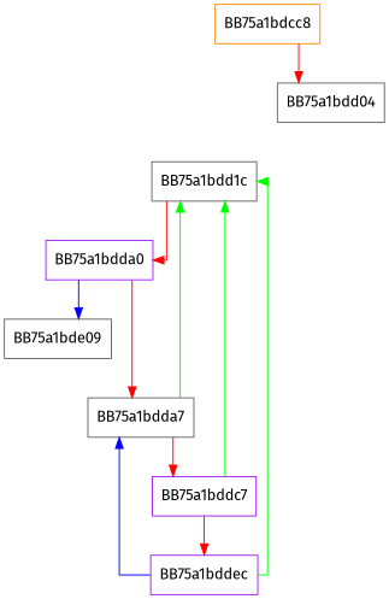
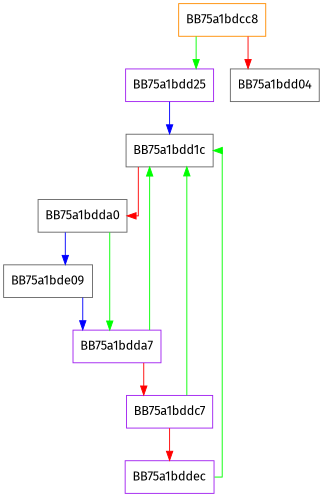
  digraph {
    fontname="Fira Sans"
    splines=ortho
    node [color=gray40 fontname="Fira Sans" shape=box]
    edge [color=red fontname="Fira Sans"]
    BB75a1bdcc8 [color=darkorange]
+   BB75a1bdd25 [color=purple]
    BB75a1bdd04
    n4 [label=BB75a1bdd1c]
-   BB75a1bdda0 [color=purple]
+   BB75a1bdda0
    BB75a1bde09
-   BB75a1bdda7
+   BB75a1bdda7 [color=purple]
    BB75a1bddc7 [color=purple]
    BB75a1bddec [color=purple]
+   BB75a1bdcc8 -> BB75a1bdd25 [color=green]
    BB75a1bdcc8 -> BB75a1bdd04
+   BB75a1bdd25 -> n4 [color=blue]
    n4 -> BB75a1bdda0
    BB75a1bdda0 -> BB75a1bde09 [color=blue]
-   BB75a1bdda0 -> BB75a1bdda7
-   BB75a1bddec -> BB75a1bdda7 [color=blue]
+   BB75a1bdda0 -> BB75a1bdda7 [color=green]
+   BB75a1bde09 -> BB75a1bdda7 [color=blue]
    BB75a1bdda7 -> n4 [color=green]
    BB75a1bdda7 -> BB75a1bddc7
    BB75a1bddc7 -> n4 [color=green]
    BB75a1bddc7 -> BB75a1bddec
    BB75a1bddec -> n4 [color=green]
  }
